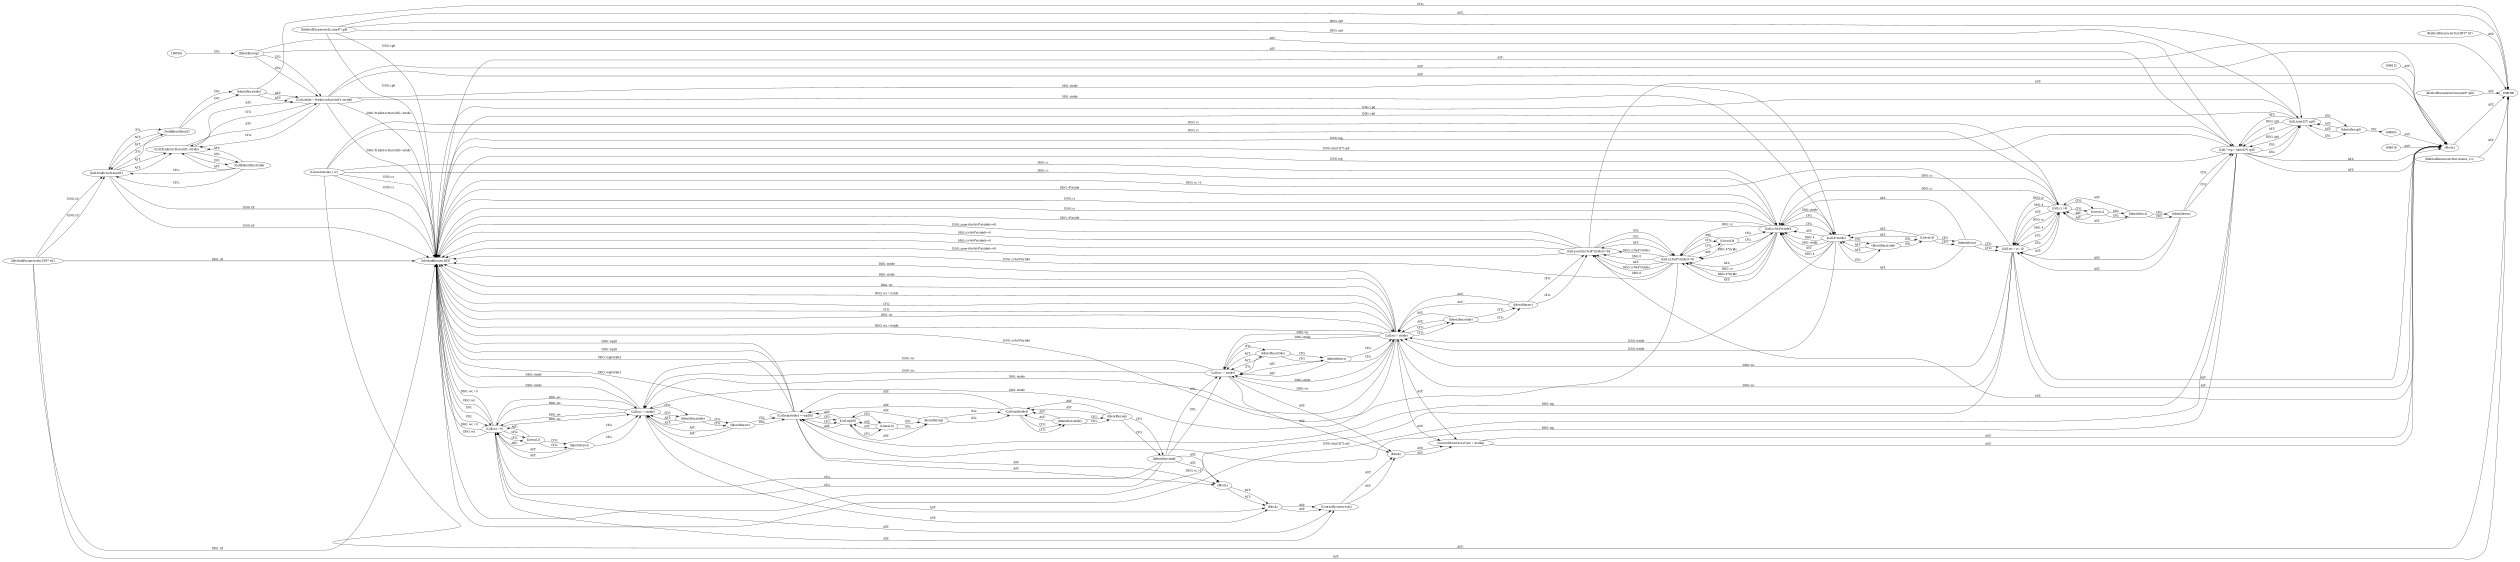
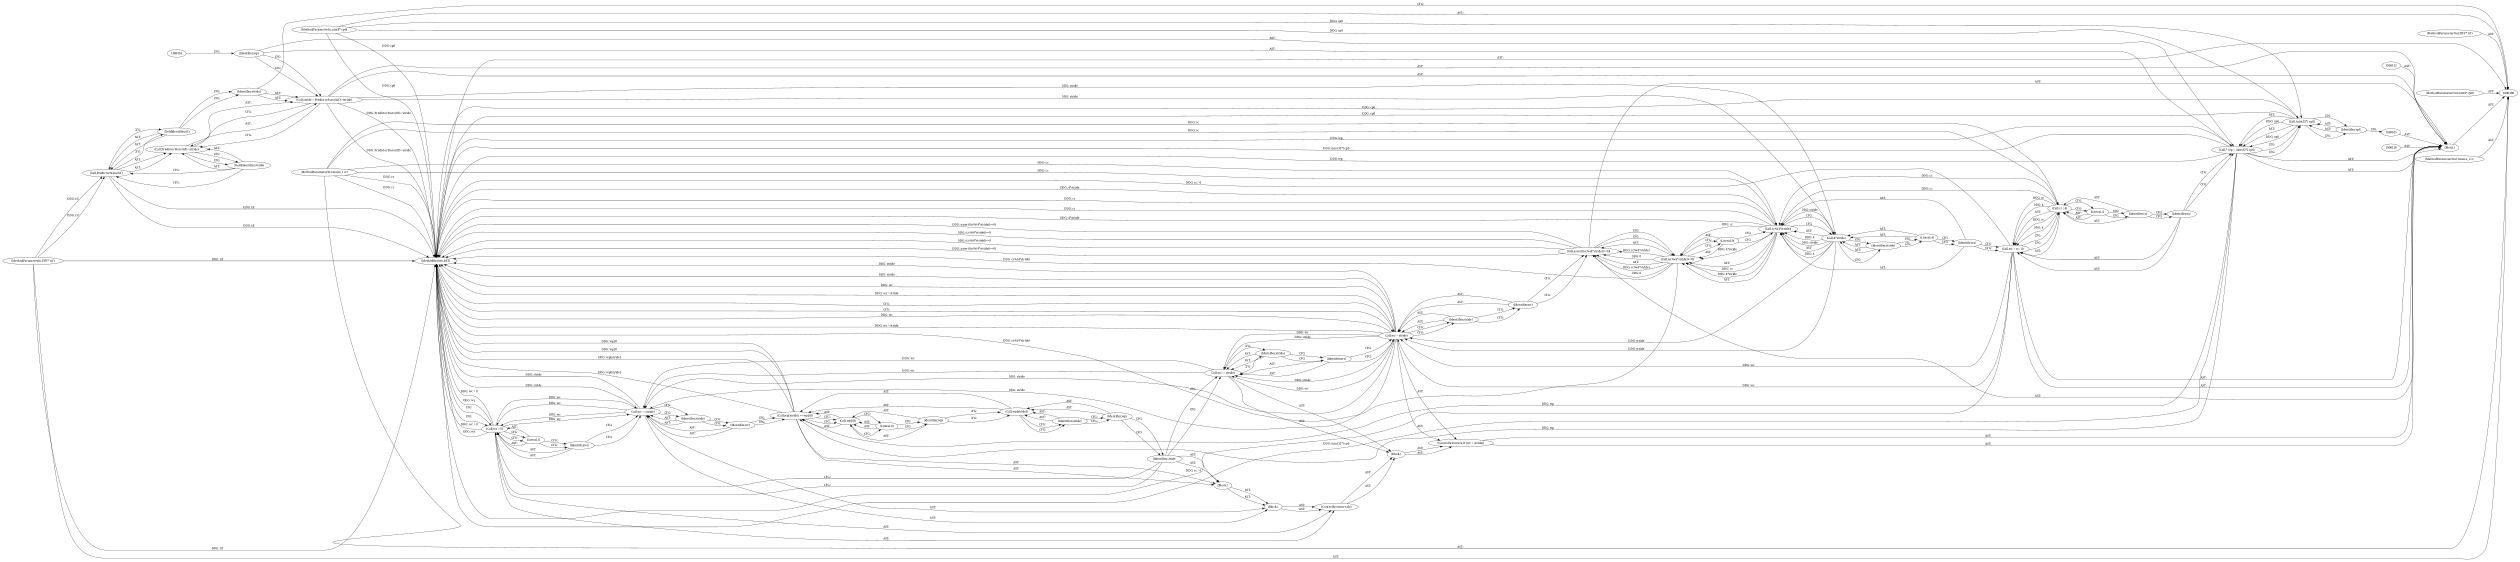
  digraph {
    fontname="Noto Serif"
    rankdir=LR
    node [fontname="Noto Serif"]
    edge [fontname="Noto Serif"]
    n1 [label="(MethodReturn,RET)"]
    n2 [label="(Call,wc > 0)"]
    n3 [label="(Call,wc > stride)"]
    n4 [label=1000108]
    n5 [label="(Call,wc -= stride)"]
    n6 [label="(ControlStructure,do)"]
    n7 [label="(Literal,0)"]
    n8 [label="(Call,wc -= stride)"]
    n9 [label="(Identifier,stride)"]
    n10 [label="(ControlStructure,if (wc > stride))"]
    n11 [label="(MethodParameterIn,TIFF* tif)"]
    n12 [label="(Call,PredictorState(tif))"]
    n13 [label="(Call,PredictorState(tif)->stride)"]
    n14 [label="(FieldIdentifier,tif)"]
    n15 [label="(MethodParameterOut,TIFF* tif)"]
    n16 [label="(MethodParameterIn,uint8* cp0)"]
    n17 [label="(Call,(uint32*) cp0)"]
    n18 [label="(Call,* wp = (uint32*) cp0)"]
    n19 [label="(Identifier,cp0)"]
    n20 [label="(MethodParameterOut,uint8* cp0)"]
-   n21 [label="(Literal,tmsize_t cc)"]
+   n21 [label="(MethodParameterIn,tmsize_t cc)"]
    n22 [label="(Call,cc / 4)"]
    n23 [label="(Call,cc%(4*stride))"]
    n24 [label="(Call,wc = cc / 4)"]
    n25 [label="(Literal,4)"]
    n26 [label="(Call,4*stride)"]
    n27 [label="(Call,(cc%(4*stride))==0)"]
    n28 [label="(MethodParameterOut,tmsize_t cc)"]
    n29 [label="(Identifier,stride)"]
    n30 [label="(Block,)"]
    n31 [label="(Identifier,wc)"]
    n32 [label="(Block,)"]
    n33 [label="(Identifier,stride)"]
    n34 [label="(Block,)"]
    n35 [label="(Identifier,stride)"]
    n36 [label="(Call,wp[stride] += wp[0])"]
    n37 [label="(Call,wp[0])"]
    n38 [label="(Literal,0)"]
    n39 [label="(Call,wp[stride])"]
    n40 [label="(Identifier,stride)"]
    n41 [label="(Identifier,wp)"]
    n42 [label="(Identifier,wp)"]
    n43 [label="(Identifier,wc)"]
    n44 [label="(Identifier,wc)"]
    n45 [label="(Block,)"]
    n46 [label="(Call,stride = PredictorState(tif)->stride)"]
    n47 [label="(FieldIdentifier,stride)"]
    n48 [label="(Identifier,stride)"]
    n49 [label="(Identifier,stride)"]
    n50 [label="(Identifier,wp)"]
    1000105
    1000116
    n53 [label="(Identifier,wc)"]
    n54 [label="(Identifier,cc)"]
    n55 [label="(Call,assert((cc%(4*stride))==0))"]
    n56 [label="(Literal,0)"]
    n57 [label="(Literal,4)"]
    n58 [label="(Identifier,cc)"]
    n59 [label="(Identifier,wc)"]
    1000112
    1000118
    n1 -> n2 [label="CFG: "]
    n1 -> n2 [label="CFG: "]
    n1 -> n3 [label="CFG: "]
    n1 -> n3 [label="CFG: "]
    n1 -> n4 [label="AST: "]
    n2 -> n1 [label="DDG: wc > 0"]
    n2 -> n1 [label="DDG: wc"]
    n2 -> n1 [label="DDG: wc > 0"]
    n2 -> n1 [label="DDG: wc"]
    n2 -> n5 [label="DDG: wc"]
    n2 -> n5 [label="DDG: wc"]
    n2 -> n6 [label="AST: "]
    n2 -> n6 [label="AST: "]
    n2 -> n7 [label="CFG: "]
    n2 -> n7 [label="CFG: "]
    n3 -> n1 [label="DDG: wc"]
    n3 -> n1 [label="DDG: wc > stride"]
    n3 -> n1 [label="DDG: stride"]
    n3 -> n1 [label="DDG: wc"]
    n3 -> n1 [label="DDG: wc > stride"]
    n3 -> n1 [label="DDG: stride"]
    n3 -> n5 [label="DDG: stride"]
    n3 -> n5 [label="DDG: stride"]
    n3 -> n8 [label="DDG: stride"]
    n3 -> n8 [label="DDG: wc"]
    n3 -> n8 [label="DDG: stride"]
    n3 -> n8 [label="DDG: wc"]
    n3 -> n9 [label="CFG: "]
    n3 -> n9 [label="CFG: "]
    n3 -> n10 [label="AST: "]
    n3 -> n10 [label="AST: "]
    n5 -> n1 [label="DDG: stride"]
    n5 -> n1 [label="DDG: stride"]
    n5 -> n2 [label="DDG: wc"]
    n5 -> n2 [label="DDG: wc"]
    n5 -> n32 [label="AST: "]
    n5 -> n32 [label="AST: "]
    n5 -> n33 [label="CFG: "]
    n5 -> n33 [label="CFG: "]
    n6 -> n30 [label="AST: "]
    n6 -> n30 [label="AST: "]
    n7 -> n2 [label="AST: "]
    n7 -> n2 [label="AST: "]
    n7 -> n44 [label="CFG: "]
    n7 -> n44 [label="CFG: "]
    n8 -> n5 [label="DDG: wc"]
    n8 -> n5 [label="DDG: wc"]
    n8 -> n29 [label="CFG: "]
    n8 -> n29 [label="CFG: "]
    n8 -> n30 [label="AST: "]
    n8 -> n30 [label="AST: "]
    n9 -> n3 [label="AST: "]
    n9 -> n3 [label="AST: "]
    n9 -> n59 [label="CFG: "]
    n9 -> n59 [label="CFG: "]
    n10 -> n45 [label="AST: "]
    n10 -> n45 [label="AST: "]
    n11 -> n1 [label="DDG: tif"]
    n11 -> n1 [label="DDG: tif"]
    n11 -> n4 [label="AST: "]
    n11 -> n12 [label="DDG: tif"]
    n11 -> n12 [label="DDG: tif"]
    n12 -> n1 [label="DDG: tif"]
    n12 -> n1 [label="DDG: tif"]
    n12 -> n13 [label="AST: "]
    n12 -> n13 [label="AST: "]
    n12 -> n14 [label="CFG: "]
    n12 -> n14 [label="CFG: "]
    n13 -> n46 [label="AST: "]
    n13 -> n46 [label="AST: "]
    n13 -> n47 [label="CFG: "]
    n13 -> n47 [label="CFG: "]
    n14 -> n12 [label="AST: "]
    n14 -> n12 [label="AST: "]
    n14 -> n49 [label="CFG: "]
    n14 -> n49 [label="CFG: "]
    n15 -> n4 [label="AST: "]
    n16 -> n1 [label="DDG: cp0"]
    n16 -> n1 [label="DDG: cp0"]
    n16 -> n4 [label="AST: "]
    n16 -> n17 [label="DDG: cp0"]
    n16 -> n17 [label="DDG: cp0"]
    n17 -> n1 [label="DDG: cp0"]
    n17 -> n1 [label="DDG: cp0"]
    n17 -> n18 [label="AST: "]
    n17 -> n18 [label="DDG: cp0"]
    n17 -> n18 [label="AST: "]
    n17 -> n18 [label="DDG: cp0"]
    n17 -> n19 [label="CFG: "]
    n17 -> n19 [label="CFG: "]
    n18 -> n1 [label="DDG: wp"]
    n18 -> n1 [label="DDG: (uint32*) cp0"]
    n18 -> n1 [label="DDG: wp"]
    n18 -> n1 [label="DDG: (uint32*) cp0"]
    n18 -> n17 [label="CFG: "]
    n18 -> n17 [label="CFG: "]
    n18 -> n36 [label="DDG: wp"]
    n18 -> n36 [label="DDG: wp"]
    n18 -> n45 [label="AST: "]
    n18 -> n45 [label="AST: "]
    n19 -> n17 [label="AST: "]
    n19 -> n17 [label="AST: "]
    n19 -> 1000105 [label="CFG: "]
    n20 -> n4 [label="AST: "]
    n21 -> n1 [label="DDG: cc"]
    n21 -> n1 [label="DDG: cc"]
    n21 -> n4 [label="AST: "]
    n21 -> n22 [label="DDG: cc"]
    n21 -> n22 [label="DDG: cc"]
    n21 -> n23 [label="DDG: cc"]
    n21 -> n23 [label="DDG: cc"]
    n22 -> n23 [label="DDG: cc"]
    n22 -> n23 [label="DDG: cc"]
    n22 -> n24 [label="AST: "]
    n22 -> n24 [label="DDG: cc"]
    n22 -> n24 [label="DDG: 4"]
    n22 -> n24 [label="AST: "]
    n22 -> n24 [label="DDG: cc"]
    n22 -> n24 [label="DDG: 4"]
    n22 -> n25 [label="CFG: "]
    n22 -> n25 [label="CFG: "]
    n23 -> n1 [label="DDG: 4*stride"]
    n23 -> n1 [label="DDG: cc"]
    n23 -> n1 [label="DDG: 4*stride"]
    n23 -> n1 [label="DDG: cc"]
    n23 -> n26 [label="CFG: "]
    n23 -> n26 [label="CFG: "]
    n23 -> n27 [label="AST: "]
    n23 -> n27 [label="DDG: cc"]
    n23 -> n27 [label="DDG: 4*stride"]
    n23 -> n27 [label="AST: "]
    n23 -> n27 [label="DDG: cc"]
    n23 -> n27 [label="DDG: 4*stride"]
    n24 -> n1 [label="DDG: cc / 4"]
    n24 -> n1 [label="DDG: cc / 4"]
    n24 -> n3 [label="DDG: wc"]
    n24 -> n3 [label="DDG: wc"]
    n24 -> n22 [label="CFG: "]
    n24 -> n22 [label="CFG: "]
    n24 -> n45 [label="AST: "]
    n24 -> n45 [label="AST: "]
    n25 -> n22 [label="AST: "]
    n25 -> n22 [label="AST: "]
    n25 -> n54 [label="CFG: "]
    n25 -> n54 [label="CFG: "]
    n26 -> n3 [label="DDG: stride"]
    n26 -> n3 [label="DDG: stride"]
    n26 -> n23 [label="AST: "]
    n26 -> n23 [label="DDG: 4"]
    n26 -> n23 [label="DDG: stride"]
    n26 -> n23 [label="AST: "]
    n26 -> n23 [label="DDG: 4"]
    n26 -> n23 [label="DDG: stride"]
    n26 -> n48 [label="CFG: "]
    n26 -> n48 [label="CFG: "]
    n27 -> n1 [label="DDG: cc%(4*stride)"]
    n27 -> n1 [label="DDG: cc%(4*stride)"]
    n27 -> n55 [label="AST: "]
    n27 -> n55 [label="DDG: cc%(4*stride)"]
    n27 -> n55 [label="DDG: 0"]
    n27 -> n55 [label="AST: "]
    n27 -> n55 [label="DDG: cc%(4*stride)"]
    n27 -> n55 [label="DDG: 0"]
    n27 -> n56 [label="CFG: "]
    n27 -> n56 [label="CFG: "]
    n28 -> n4 [label="AST: "]
    n29 -> n8 [label="AST: "]
    n29 -> n8 [label="AST: "]
    n29 -> n31 [label="CFG: "]
    n29 -> n31 [label="CFG: "]
    n30 -> n10 [label="AST: "]
    n30 -> n10 [label="AST: "]
    n31 -> n3 [label="CFG: "]
    n31 -> n3 [label="CFG: "]
    n31 -> n8 [label="AST: "]
    n31 -> n8 [label="AST: "]
    n32 -> n6 [label="AST: "]
    n32 -> n6 [label="AST: "]
    n33 -> n5 [label="AST: "]
    n33 -> n5 [label="AST: "]
    n33 -> n43 [label="CFG: "]
    n33 -> n43 [label="CFG: "]
    n34 -> n32 [label="AST: "]
    n34 -> n32 [label="AST: "]
    n35 -> n2 [label="CFG: "]
    n35 -> n2 [label="CFG: "]
    n35 -> n8 [label="CFG: "]
    n35 -> n8 [label="CFG: "]
    n35 -> n34 [label="AST: "]
    n35 -> n34 [label="AST: "]
    n36 -> n1 [label="DDG: wp[0]"]
    n36 -> n1 [label="DDG: wp[stride]"]
    n36 -> n1 [label="DDG: wp[0]"]
    n36 -> n1 [label="DDG: wp[stride]"]
    n36 -> n34 [label="AST: "]
    n36 -> n34 [label="AST: "]
    n36 -> n37 [label="CFG: "]
    n36 -> n37 [label="CFG: "]
    n37 -> n36 [label="AST: "]
    n37 -> n36 [label="AST: "]
    n37 -> n38 [label="CFG: "]
    n37 -> n38 [label="CFG: "]
    n38 -> n37 [label="AST: "]
    n38 -> n37 [label="AST: "]
    n38 -> n42 [label="CFG: "]
    n38 -> n42 [label="CFG: "]
    n39 -> n36 [label="AST: "]
    n39 -> n36 [label="AST: "]
    n39 -> n40 [label="CFG: "]
    n39 -> n40 [label="CFG: "]
    n40 -> n39 [label="AST: "]
    n40 -> n39 [label="AST: "]
    n40 -> n41 [label="CFG: "]
    n40 -> n41 [label="CFG: "]
    n41 -> n35 [label="CFG: "]
    n41 -> n35 [label="CFG: "]
    n41 -> n39 [label="AST: "]
    n41 -> n39 [label="AST: "]
    n42 -> n37 [label="AST: "]
    n42 -> n37 [label="AST: "]
    n42 -> n39 [label="CFG: "]
    n42 -> n39 [label="CFG: "]
    n43 -> n5 [label="AST: "]
    n43 -> n5 [label="AST: "]
    n43 -> n36 [label="CFG: "]
    n43 -> n36 [label="CFG: "]
    n44 -> n2 [label="AST: "]
    n44 -> n2 [label="AST: "]
    n44 -> n5 [label="CFG: "]
    n44 -> n5 [label="CFG: "]
    n45 -> n4 [label="AST: "]
    n46 -> n1 [label="DDG: PredictorState(tif)->stride"]
    n46 -> n1 [label="DDG: PredictorState(tif)->stride"]
    n46 -> n13 [label="CFG: "]
    n46 -> n13 [label="CFG: "]
    n46 -> n26 [label="DDG: stride"]
    n46 -> n26 [label="DDG: stride"]
    n46 -> n45 [label="AST: "]
    n46 -> n45 [label="AST: "]
    n47 -> n12 [label="CFG: "]
    n47 -> n12 [label="CFG: "]
    n47 -> n13 [label="AST: "]
    n47 -> n13 [label="AST: "]
    n48 -> n26 [label="AST: "]
    n48 -> n26 [label="AST: "]
    n48 -> n57 [label="CFG: "]
    n48 -> n57 [label="CFG: "]
    n49 -> n4 [label="CFG: "]
    n49 -> n46 [label="AST: "]
    n49 -> n46 [label="AST: "]
    n50 -> n18 [label="AST: "]
    n50 -> n18 [label="AST: "]
    n50 -> n46 [label="CFG: "]
    n50 -> n46 [label="CFG: "]
    1000105 -> n45 [label="AST: "]
    1000116 -> n50 [label="CFG: "]
    n53 -> n18 [label="CFG: "]
    n53 -> n18 [label="CFG: "]
    n53 -> n24 [label="AST: "]
    n53 -> n24 [label="AST: "]
    n54 -> n22 [label="AST: "]
    n54 -> n22 [label="AST: "]
    n54 -> n53 [label="CFG: "]
    n54 -> n53 [label="CFG: "]
    n55 -> n1 [label="DDG: (cc%(4*stride))==0"]
    n55 -> n1 [label="DDG: assert((cc%(4*stride))==0)"]
    n55 -> n1 [label="DDG: (cc%(4*stride))==0"]
    n55 -> n1 [label="DDG: assert((cc%(4*stride))==0)"]
    n55 -> n27 [label="CFG: "]
    n55 -> n27 [label="CFG: "]
    n55 -> n45 [label="AST: "]
    n55 -> n45 [label="AST: "]
    n56 -> n23 [label="CFG: "]
    n56 -> n23 [label="CFG: "]
    n56 -> n27 [label="AST: "]
    n56 -> n27 [label="AST: "]
    n57 -> n26 [label="AST: "]
    n57 -> n26 [label="AST: "]
    n57 -> n58 [label="CFG: "]
    n57 -> n58 [label="CFG: "]
    n58 -> n23 [label="AST: "]
    n58 -> n23 [label="AST: "]
    n58 -> n24 [label="CFG: "]
    n58 -> n24 [label="CFG: "]
    n59 -> n3 [label="AST: "]
    n59 -> n3 [label="AST: "]
    n59 -> n55 [label="CFG: "]
    n59 -> n55 [label="CFG: "]
    1000112 -> n45 [label="AST: "]
    1000118 -> n45 [label="AST: "]
  }
